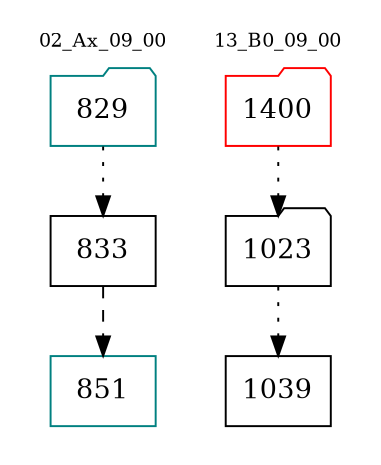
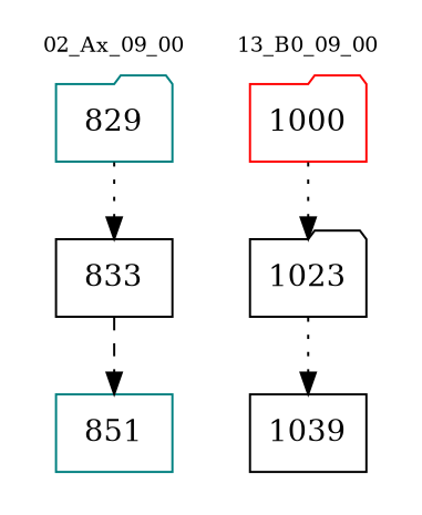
  digraph {
    node [color=black shape=folder]
    edge [color=black style=dotted]
    n1 [color=teal label=829]
    n2 [label=833 shape=box]
    n3 [color=teal label=851 shape=box]
-   n4 [color=red label=1400]
+   n4 [color=red label=1000]
    n5 [label=1023]
    n6 [label=1039 shape=box]
    subgraph cluster_1 {
      color=white
      fontsize=10
      label="02_Ax_09_00"
      n1
      n2
      n3
    }
    subgraph cluster_2 {
      color=white
      fontsize=10
      label="13_B0_09_00"
      n4
      n5
      n6
    }
    n1 -> n2
    n2 -> n3 [style=dashed]
    n4 -> n5
    n5 -> n6
  }
